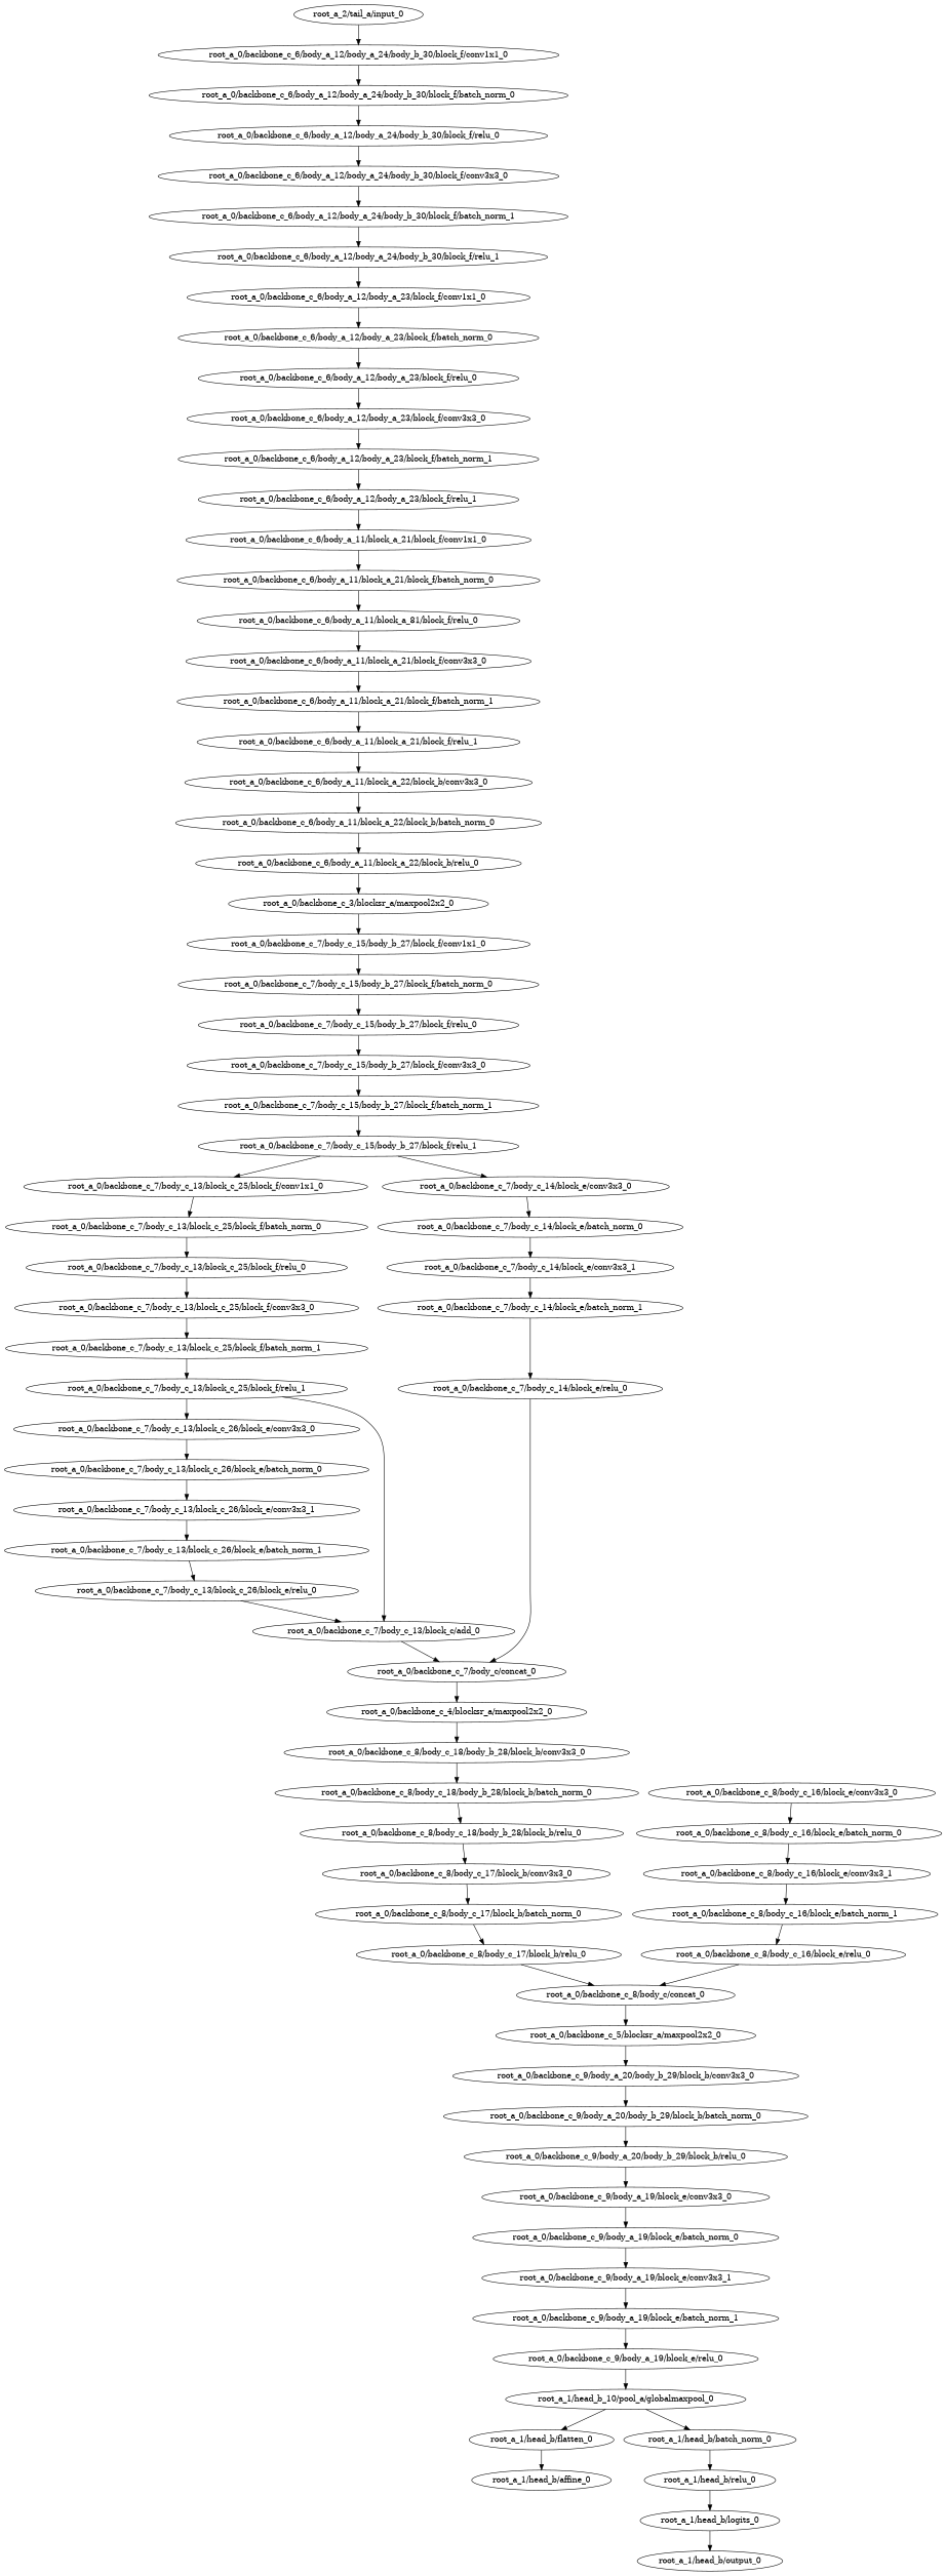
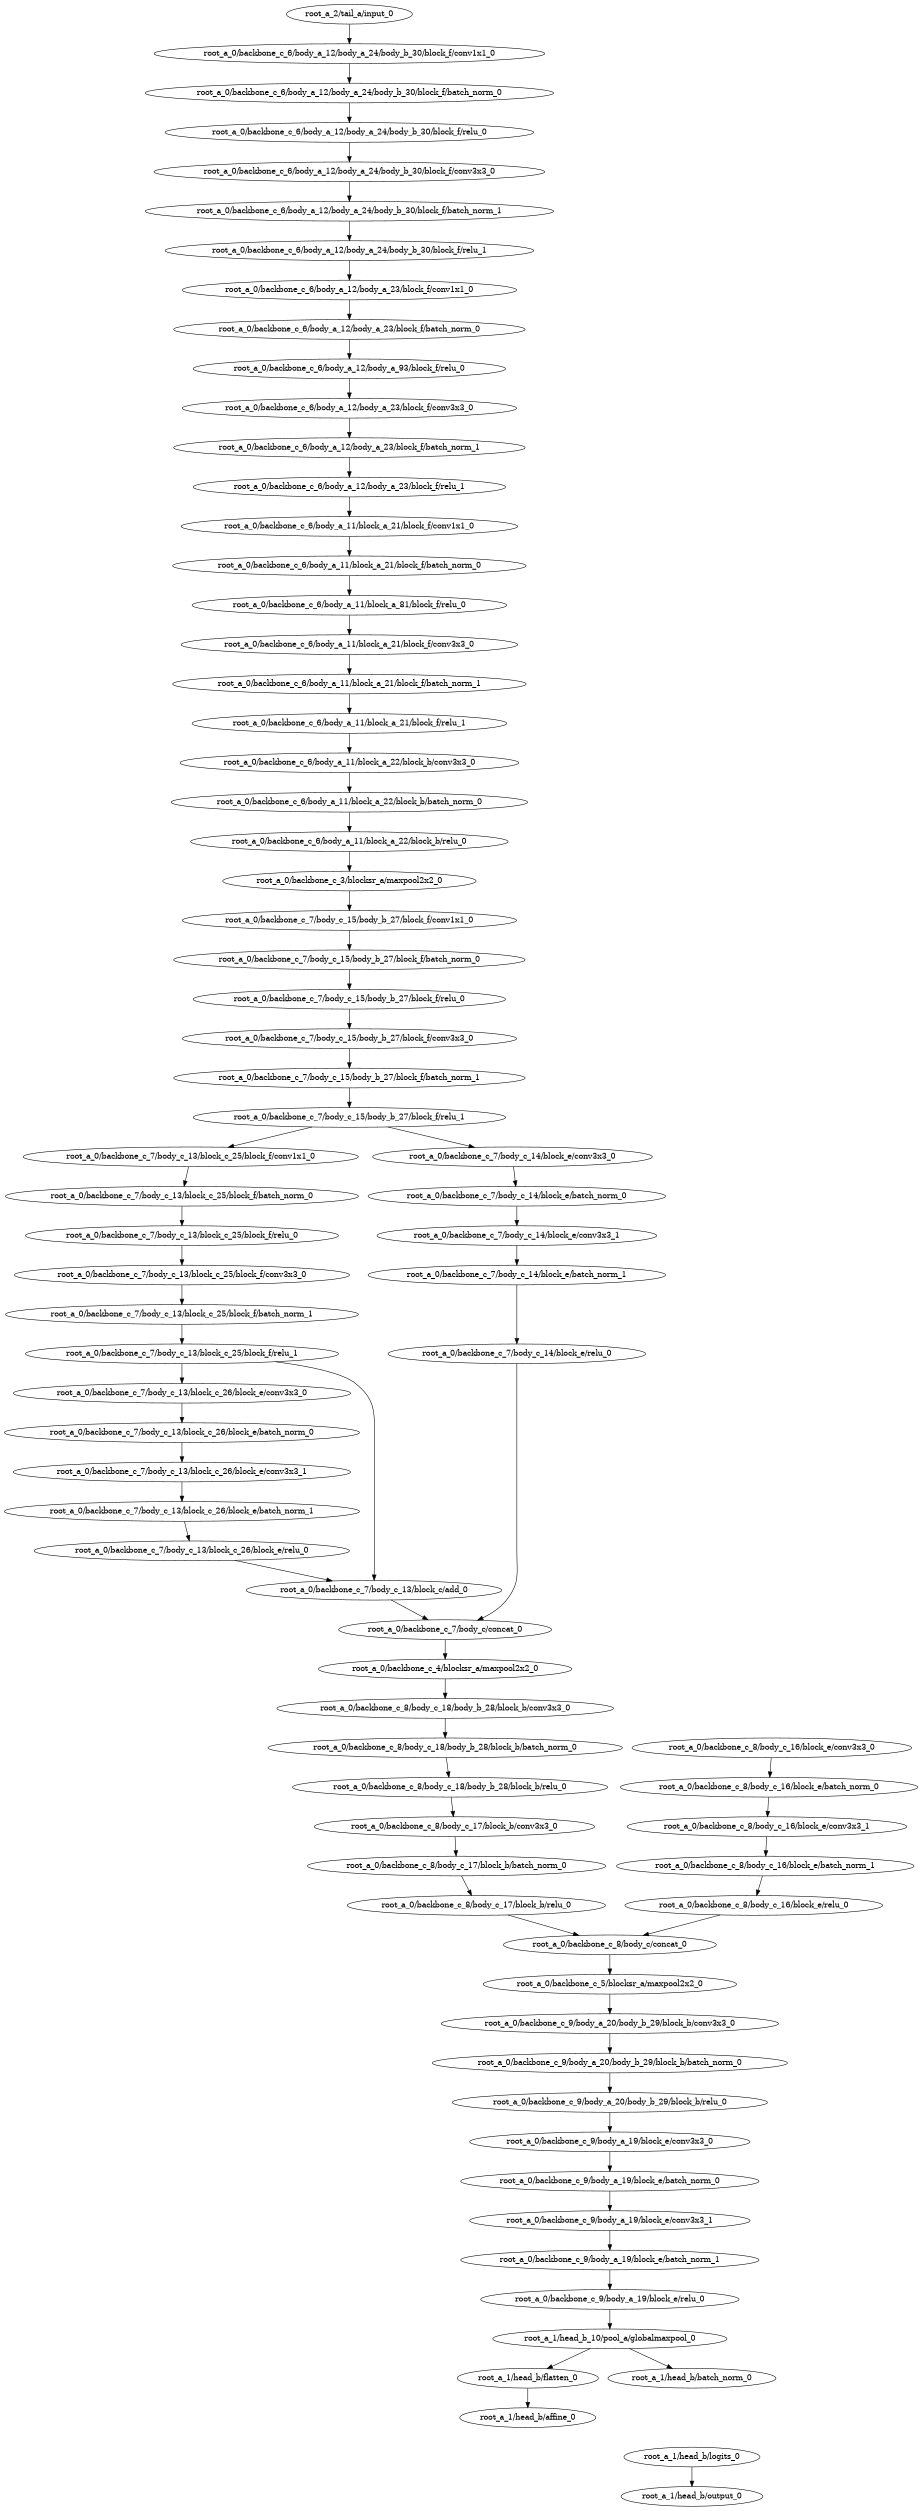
  digraph {
    "root_a_2/tail_a/input_0"
    "root_a_0/backbone_c_6/body_a_12/body_a_24/body_b_30/block_f/conv1x1_0"
    "root_a_0/backbone_c_6/body_a_12/body_a_24/body_b_30/block_f/batch_norm_0"
    "root_a_0/backbone_c_6/body_a_12/body_a_24/body_b_30/block_f/relu_0"
    "root_a_0/backbone_c_6/body_a_12/body_a_24/body_b_30/block_f/conv3x3_0"
    "root_a_0/backbone_c_6/body_a_12/body_a_24/body_b_30/block_f/batch_norm_1"
    "root_a_0/backbone_c_6/body_a_12/body_a_24/body_b_30/block_f/relu_1"
    "root_a_0/backbone_c_6/body_a_12/body_a_23/block_f/conv1x1_0"
    "root_a_0/backbone_c_6/body_a_12/body_a_23/block_f/batch_norm_0"
-   "root_a_0/backbone_c_6/body_a_12/body_a_23/block_f/relu_0"
+   "root_a_0/backbone_c_6/body_a_12/body_a_23/block_f/relu_0" [label="root_a_0/backbone_c_6/body_a_12/body_a_93/block_f/relu_0"]
    "root_a_0/backbone_c_6/body_a_12/body_a_23/block_f/conv3x3_0"
    "root_a_0/backbone_c_6/body_a_12/body_a_23/block_f/batch_norm_1"
    "root_a_0/backbone_c_6/body_a_12/body_a_23/block_f/relu_1"
    "root_a_0/backbone_c_6/body_a_11/block_a_21/block_f/conv1x1_0"
    "root_a_0/backbone_c_6/body_a_11/block_a_21/block_f/batch_norm_0"
    n16 [label="root_a_0/backbone_c_6/body_a_11/block_a_81/block_f/relu_0"]
    "root_a_0/backbone_c_6/body_a_11/block_a_21/block_f/conv3x3_0"
    "root_a_0/backbone_c_6/body_a_11/block_a_21/block_f/batch_norm_1"
    "root_a_0/backbone_c_6/body_a_11/block_a_21/block_f/relu_1"
    "root_a_0/backbone_c_6/body_a_11/block_a_22/block_b/conv3x3_0"
    "root_a_0/backbone_c_6/body_a_11/block_a_22/block_b/batch_norm_0"
    "root_a_0/backbone_c_6/body_a_11/block_a_22/block_b/relu_0"
    "root_a_0/backbone_c_3/blocksr_a/maxpool2x2_0"
    "root_a_0/backbone_c_7/body_c_15/body_b_27/block_f/conv1x1_0"
    "root_a_0/backbone_c_7/body_c_15/body_b_27/block_f/batch_norm_0"
    "root_a_0/backbone_c_7/body_c_15/body_b_27/block_f/relu_0"
    "root_a_0/backbone_c_7/body_c_15/body_b_27/block_f/conv3x3_0"
    "root_a_0/backbone_c_7/body_c_15/body_b_27/block_f/batch_norm_1"
    "root_a_0/backbone_c_7/body_c_15/body_b_27/block_f/relu_1"
    "root_a_0/backbone_c_7/body_c_13/block_c_25/block_f/conv1x1_0"
    "root_a_0/backbone_c_7/body_c_14/block_e/conv3x3_0"
    "root_a_0/backbone_c_7/body_c_13/block_c_25/block_f/batch_norm_0"
    "root_a_0/backbone_c_7/body_c_14/block_e/batch_norm_0"
    "root_a_0/backbone_c_7/body_c_13/block_c_25/block_f/relu_0"
    "root_a_0/backbone_c_7/body_c_13/block_c_25/block_f/conv3x3_0"
    "root_a_0/backbone_c_7/body_c_13/block_c_25/block_f/batch_norm_1"
    "root_a_0/backbone_c_7/body_c_13/block_c_25/block_f/relu_1"
    "root_a_0/backbone_c_7/body_c_13/block_c_26/block_e/conv3x3_0"
    "root_a_0/backbone_c_7/body_c_13/block_c/add_0"
    "root_a_0/backbone_c_7/body_c_13/block_c_26/block_e/batch_norm_0"
    "root_a_0/backbone_c_7/body_c/concat_0"
    "root_a_0/backbone_c_7/body_c_13/block_c_26/block_e/conv3x3_1"
    "root_a_0/backbone_c_7/body_c_13/block_c_26/block_e/batch_norm_1"
    "root_a_0/backbone_c_7/body_c_13/block_c_26/block_e/relu_0"
    "root_a_0/backbone_c_4/blocksr_a/maxpool2x2_0"
    "root_a_0/backbone_c_7/body_c_14/block_e/conv3x3_1"
    "root_a_0/backbone_c_7/body_c_14/block_e/batch_norm_1"
    "root_a_0/backbone_c_7/body_c_14/block_e/relu_0"
    "root_a_0/backbone_c_8/body_c_18/body_b_28/block_b/conv3x3_0"
    "root_a_0/backbone_c_8/body_c_18/body_b_28/block_b/batch_norm_0"
    "root_a_0/backbone_c_8/body_c_18/body_b_28/block_b/relu_0"
    "root_a_0/backbone_c_8/body_c_17/block_b/conv3x3_0"
    "root_a_0/backbone_c_8/body_c_16/block_e/conv3x3_0"
    "root_a_0/backbone_c_8/body_c_16/block_e/batch_norm_0"
    "root_a_0/backbone_c_8/body_c_17/block_b/batch_norm_0"
    "root_a_0/backbone_c_8/body_c_16/block_e/conv3x3_1"
    "root_a_0/backbone_c_8/body_c_16/block_e/batch_norm_1"
    "root_a_0/backbone_c_8/body_c_16/block_e/relu_0"
    "root_a_0/backbone_c_8/body_c/concat_0"
    "root_a_0/backbone_c_5/blocksr_a/maxpool2x2_0"
    "root_a_0/backbone_c_8/body_c_17/block_b/relu_0"
    "root_a_0/backbone_c_9/body_a_20/body_b_29/block_b/conv3x3_0"
    "root_a_0/backbone_c_9/body_a_20/body_b_29/block_b/batch_norm_0"
    "root_a_0/backbone_c_9/body_a_20/body_b_29/block_b/relu_0"
    "root_a_0/backbone_c_9/body_a_19/block_e/conv3x3_0"
    "root_a_0/backbone_c_9/body_a_19/block_e/batch_norm_0"
    "root_a_0/backbone_c_9/body_a_19/block_e/conv3x3_1"
    "root_a_0/backbone_c_9/body_a_19/block_e/batch_norm_1"
    "root_a_0/backbone_c_9/body_a_19/block_e/relu_0"
    "root_a_1/head_b_10/pool_a/globalmaxpool_0"
    "root_a_1/head_b/flatten_0"
    "root_a_1/head_b/batch_norm_0"
    "root_a_1/head_b/affine_0"
-   "root_a_1/head_b/relu_0"
    "root_a_1/head_b/logits_0"
    "root_a_1/head_b/output_0"
    "root_a_2/tail_a/input_0" -> "root_a_0/backbone_c_6/body_a_12/body_a_24/body_b_30/block_f/conv1x1_0"
    "root_a_0/backbone_c_6/body_a_12/body_a_24/body_b_30/block_f/conv1x1_0" -> "root_a_0/backbone_c_6/body_a_12/body_a_24/body_b_30/block_f/batch_norm_0"
    "root_a_0/backbone_c_6/body_a_12/body_a_24/body_b_30/block_f/batch_norm_0" -> "root_a_0/backbone_c_6/body_a_12/body_a_24/body_b_30/block_f/relu_0"
    "root_a_0/backbone_c_6/body_a_12/body_a_24/body_b_30/block_f/relu_0" -> "root_a_0/backbone_c_6/body_a_12/body_a_24/body_b_30/block_f/conv3x3_0"
    "root_a_0/backbone_c_6/body_a_12/body_a_24/body_b_30/block_f/conv3x3_0" -> "root_a_0/backbone_c_6/body_a_12/body_a_24/body_b_30/block_f/batch_norm_1"
    "root_a_0/backbone_c_6/body_a_12/body_a_24/body_b_30/block_f/batch_norm_1" -> "root_a_0/backbone_c_6/body_a_12/body_a_24/body_b_30/block_f/relu_1"
    "root_a_0/backbone_c_6/body_a_12/body_a_24/body_b_30/block_f/relu_1" -> "root_a_0/backbone_c_6/body_a_12/body_a_23/block_f/conv1x1_0"
    "root_a_0/backbone_c_6/body_a_12/body_a_23/block_f/conv1x1_0" -> "root_a_0/backbone_c_6/body_a_12/body_a_23/block_f/batch_norm_0"
    "root_a_0/backbone_c_6/body_a_12/body_a_23/block_f/batch_norm_0" -> "root_a_0/backbone_c_6/body_a_12/body_a_23/block_f/relu_0"
    "root_a_0/backbone_c_6/body_a_12/body_a_23/block_f/relu_0" -> "root_a_0/backbone_c_6/body_a_12/body_a_23/block_f/conv3x3_0"
    "root_a_0/backbone_c_6/body_a_12/body_a_23/block_f/conv3x3_0" -> "root_a_0/backbone_c_6/body_a_12/body_a_23/block_f/batch_norm_1"
    "root_a_0/backbone_c_6/body_a_12/body_a_23/block_f/batch_norm_1" -> "root_a_0/backbone_c_6/body_a_12/body_a_23/block_f/relu_1"
    "root_a_0/backbone_c_6/body_a_12/body_a_23/block_f/relu_1" -> "root_a_0/backbone_c_6/body_a_11/block_a_21/block_f/conv1x1_0"
    "root_a_0/backbone_c_6/body_a_11/block_a_21/block_f/conv1x1_0" -> "root_a_0/backbone_c_6/body_a_11/block_a_21/block_f/batch_norm_0"
    "root_a_0/backbone_c_6/body_a_11/block_a_21/block_f/batch_norm_0" -> n16
    n16 -> "root_a_0/backbone_c_6/body_a_11/block_a_21/block_f/conv3x3_0"
    "root_a_0/backbone_c_6/body_a_11/block_a_21/block_f/conv3x3_0" -> "root_a_0/backbone_c_6/body_a_11/block_a_21/block_f/batch_norm_1"
    "root_a_0/backbone_c_6/body_a_11/block_a_21/block_f/batch_norm_1" -> "root_a_0/backbone_c_6/body_a_11/block_a_21/block_f/relu_1"
    "root_a_0/backbone_c_6/body_a_11/block_a_21/block_f/relu_1" -> "root_a_0/backbone_c_6/body_a_11/block_a_22/block_b/conv3x3_0"
    "root_a_0/backbone_c_6/body_a_11/block_a_22/block_b/conv3x3_0" -> "root_a_0/backbone_c_6/body_a_11/block_a_22/block_b/batch_norm_0"
    "root_a_0/backbone_c_6/body_a_11/block_a_22/block_b/batch_norm_0" -> "root_a_0/backbone_c_6/body_a_11/block_a_22/block_b/relu_0"
    "root_a_0/backbone_c_6/body_a_11/block_a_22/block_b/relu_0" -> "root_a_0/backbone_c_3/blocksr_a/maxpool2x2_0"
    "root_a_0/backbone_c_3/blocksr_a/maxpool2x2_0" -> "root_a_0/backbone_c_7/body_c_15/body_b_27/block_f/conv1x1_0"
    "root_a_0/backbone_c_7/body_c_15/body_b_27/block_f/conv1x1_0" -> "root_a_0/backbone_c_7/body_c_15/body_b_27/block_f/batch_norm_0"
    "root_a_0/backbone_c_7/body_c_15/body_b_27/block_f/batch_norm_0" -> "root_a_0/backbone_c_7/body_c_15/body_b_27/block_f/relu_0"
    "root_a_0/backbone_c_7/body_c_15/body_b_27/block_f/relu_0" -> "root_a_0/backbone_c_7/body_c_15/body_b_27/block_f/conv3x3_0"
    "root_a_0/backbone_c_7/body_c_15/body_b_27/block_f/conv3x3_0" -> "root_a_0/backbone_c_7/body_c_15/body_b_27/block_f/batch_norm_1"
    "root_a_0/backbone_c_7/body_c_15/body_b_27/block_f/batch_norm_1" -> "root_a_0/backbone_c_7/body_c_15/body_b_27/block_f/relu_1"
    "root_a_0/backbone_c_7/body_c_15/body_b_27/block_f/relu_1" -> "root_a_0/backbone_c_7/body_c_13/block_c_25/block_f/conv1x1_0"
    "root_a_0/backbone_c_7/body_c_15/body_b_27/block_f/relu_1" -> "root_a_0/backbone_c_7/body_c_14/block_e/conv3x3_0"
    "root_a_0/backbone_c_7/body_c_13/block_c_25/block_f/conv1x1_0" -> "root_a_0/backbone_c_7/body_c_13/block_c_25/block_f/batch_norm_0"
    "root_a_0/backbone_c_7/body_c_14/block_e/conv3x3_0" -> "root_a_0/backbone_c_7/body_c_14/block_e/batch_norm_0"
    "root_a_0/backbone_c_7/body_c_13/block_c_25/block_f/batch_norm_0" -> "root_a_0/backbone_c_7/body_c_13/block_c_25/block_f/relu_0"
    "root_a_0/backbone_c_7/body_c_14/block_e/batch_norm_0" -> "root_a_0/backbone_c_7/body_c_14/block_e/conv3x3_1"
    "root_a_0/backbone_c_7/body_c_13/block_c_25/block_f/relu_0" -> "root_a_0/backbone_c_7/body_c_13/block_c_25/block_f/conv3x3_0"
    "root_a_0/backbone_c_7/body_c_13/block_c_25/block_f/conv3x3_0" -> "root_a_0/backbone_c_7/body_c_13/block_c_25/block_f/batch_norm_1"
    "root_a_0/backbone_c_7/body_c_13/block_c_25/block_f/batch_norm_1" -> "root_a_0/backbone_c_7/body_c_13/block_c_25/block_f/relu_1"
    "root_a_0/backbone_c_7/body_c_13/block_c_25/block_f/relu_1" -> "root_a_0/backbone_c_7/body_c_13/block_c_26/block_e/conv3x3_0"
    "root_a_0/backbone_c_7/body_c_13/block_c_25/block_f/relu_1" -> "root_a_0/backbone_c_7/body_c_13/block_c/add_0"
    "root_a_0/backbone_c_7/body_c_13/block_c_26/block_e/conv3x3_0" -> "root_a_0/backbone_c_7/body_c_13/block_c_26/block_e/batch_norm_0"
    "root_a_0/backbone_c_7/body_c_13/block_c/add_0" -> "root_a_0/backbone_c_7/body_c/concat_0"
    "root_a_0/backbone_c_7/body_c_13/block_c_26/block_e/batch_norm_0" -> "root_a_0/backbone_c_7/body_c_13/block_c_26/block_e/conv3x3_1"
    "root_a_0/backbone_c_7/body_c/concat_0" -> "root_a_0/backbone_c_4/blocksr_a/maxpool2x2_0"
    "root_a_0/backbone_c_7/body_c_13/block_c_26/block_e/conv3x3_1" -> "root_a_0/backbone_c_7/body_c_13/block_c_26/block_e/batch_norm_1"
    "root_a_0/backbone_c_7/body_c_13/block_c_26/block_e/batch_norm_1" -> "root_a_0/backbone_c_7/body_c_13/block_c_26/block_e/relu_0"
    "root_a_0/backbone_c_7/body_c_13/block_c_26/block_e/relu_0" -> "root_a_0/backbone_c_7/body_c_13/block_c/add_0"
    "root_a_0/backbone_c_4/blocksr_a/maxpool2x2_0" -> "root_a_0/backbone_c_8/body_c_18/body_b_28/block_b/conv3x3_0"
    "root_a_0/backbone_c_7/body_c_14/block_e/conv3x3_1" -> "root_a_0/backbone_c_7/body_c_14/block_e/batch_norm_1"
    "root_a_0/backbone_c_7/body_c_14/block_e/batch_norm_1" -> "root_a_0/backbone_c_7/body_c_14/block_e/relu_0"
    "root_a_0/backbone_c_7/body_c_14/block_e/relu_0" -> "root_a_0/backbone_c_7/body_c/concat_0"
    "root_a_0/backbone_c_8/body_c_18/body_b_28/block_b/conv3x3_0" -> "root_a_0/backbone_c_8/body_c_18/body_b_28/block_b/batch_norm_0"
    "root_a_0/backbone_c_8/body_c_18/body_b_28/block_b/batch_norm_0" -> "root_a_0/backbone_c_8/body_c_18/body_b_28/block_b/relu_0"
    "root_a_0/backbone_c_8/body_c_18/body_b_28/block_b/relu_0" -> "root_a_0/backbone_c_8/body_c_17/block_b/conv3x3_0"
    "root_a_0/backbone_c_8/body_c_17/block_b/conv3x3_0" -> "root_a_0/backbone_c_8/body_c_17/block_b/batch_norm_0"
    "root_a_0/backbone_c_8/body_c_16/block_e/conv3x3_0" -> "root_a_0/backbone_c_8/body_c_16/block_e/batch_norm_0"
    "root_a_0/backbone_c_8/body_c_16/block_e/batch_norm_0" -> "root_a_0/backbone_c_8/body_c_16/block_e/conv3x3_1"
    "root_a_0/backbone_c_8/body_c_17/block_b/batch_norm_0" -> "root_a_0/backbone_c_8/body_c_17/block_b/relu_0"
    "root_a_0/backbone_c_8/body_c_16/block_e/conv3x3_1" -> "root_a_0/backbone_c_8/body_c_16/block_e/batch_norm_1"
    "root_a_0/backbone_c_8/body_c_16/block_e/batch_norm_1" -> "root_a_0/backbone_c_8/body_c_16/block_e/relu_0"
    "root_a_0/backbone_c_8/body_c_16/block_e/relu_0" -> "root_a_0/backbone_c_8/body_c/concat_0"
    "root_a_0/backbone_c_8/body_c/concat_0" -> "root_a_0/backbone_c_5/blocksr_a/maxpool2x2_0"
    "root_a_0/backbone_c_5/blocksr_a/maxpool2x2_0" -> "root_a_0/backbone_c_9/body_a_20/body_b_29/block_b/conv3x3_0"
    "root_a_0/backbone_c_8/body_c_17/block_b/relu_0" -> "root_a_0/backbone_c_8/body_c/concat_0"
    "root_a_0/backbone_c_9/body_a_20/body_b_29/block_b/conv3x3_0" -> "root_a_0/backbone_c_9/body_a_20/body_b_29/block_b/batch_norm_0"
    "root_a_0/backbone_c_9/body_a_20/body_b_29/block_b/batch_norm_0" -> "root_a_0/backbone_c_9/body_a_20/body_b_29/block_b/relu_0"
    "root_a_0/backbone_c_9/body_a_20/body_b_29/block_b/relu_0" -> "root_a_0/backbone_c_9/body_a_19/block_e/conv3x3_0"
    "root_a_0/backbone_c_9/body_a_19/block_e/conv3x3_0" -> "root_a_0/backbone_c_9/body_a_19/block_e/batch_norm_0"
    "root_a_0/backbone_c_9/body_a_19/block_e/batch_norm_0" -> "root_a_0/backbone_c_9/body_a_19/block_e/conv3x3_1"
    "root_a_0/backbone_c_9/body_a_19/block_e/conv3x3_1" -> "root_a_0/backbone_c_9/body_a_19/block_e/batch_norm_1"
    "root_a_0/backbone_c_9/body_a_19/block_e/batch_norm_1" -> "root_a_0/backbone_c_9/body_a_19/block_e/relu_0"
    "root_a_0/backbone_c_9/body_a_19/block_e/relu_0" -> "root_a_1/head_b_10/pool_a/globalmaxpool_0"
    "root_a_1/head_b_10/pool_a/globalmaxpool_0" -> "root_a_1/head_b/flatten_0"
    "root_a_1/head_b_10/pool_a/globalmaxpool_0" -> "root_a_1/head_b/batch_norm_0"
    "root_a_1/head_b/flatten_0" -> "root_a_1/head_b/affine_0"
-   "root_a_1/head_b/batch_norm_0" -> "root_a_1/head_b/relu_0"
-   "root_a_1/head_b/relu_0" -> "root_a_1/head_b/logits_0"
    "root_a_1/head_b/logits_0" -> "root_a_1/head_b/output_0"
  }
